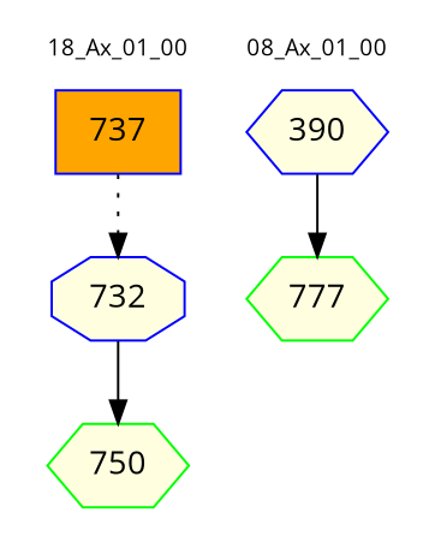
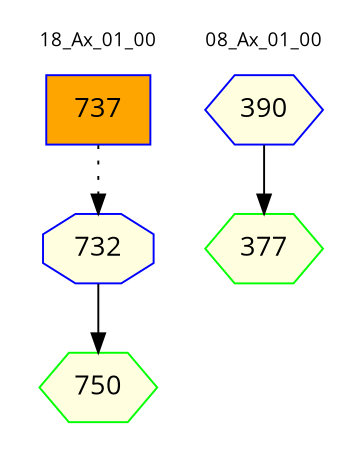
  digraph {
    fontname="Open Sans"
    node [color=blue fillcolor=lightyellow fontname="Open Sans" shape=hexagon style=filled]
    edge [color=black fontname="Open Sans" style=solid]
    n1 [label=732 shape=octagon]
    n2 [fillcolor=orange label=737 shape=box]
    n3 [color=green label=750]
    n4 [label=390]
-   n5 [color=green label=777]
+   n5 [color=green label=377]
    subgraph cluster_1 {
      color=white
      fontsize=10
      label="18_Ax_01_00"
      n1
      n2
      n3
    }
    subgraph cluster_2 {
      color=white
      fontsize=10
      label="08_Ax_01_00"
      n4
      n5
    }
    n1 -> n3
    n2 -> n1 [style=dotted]
    n4 -> n5
  }
